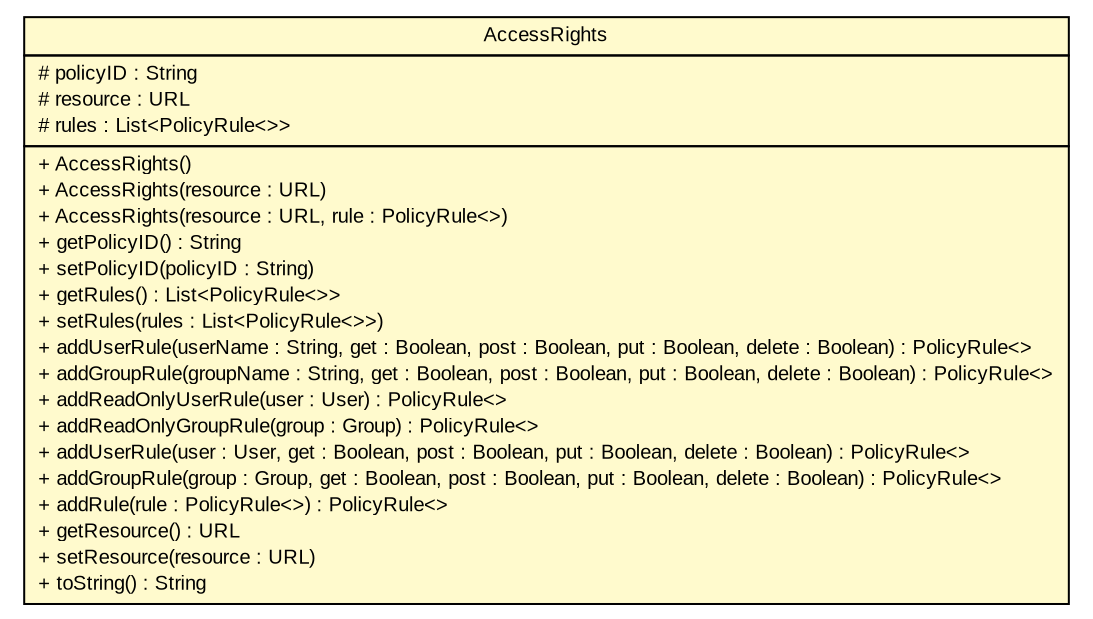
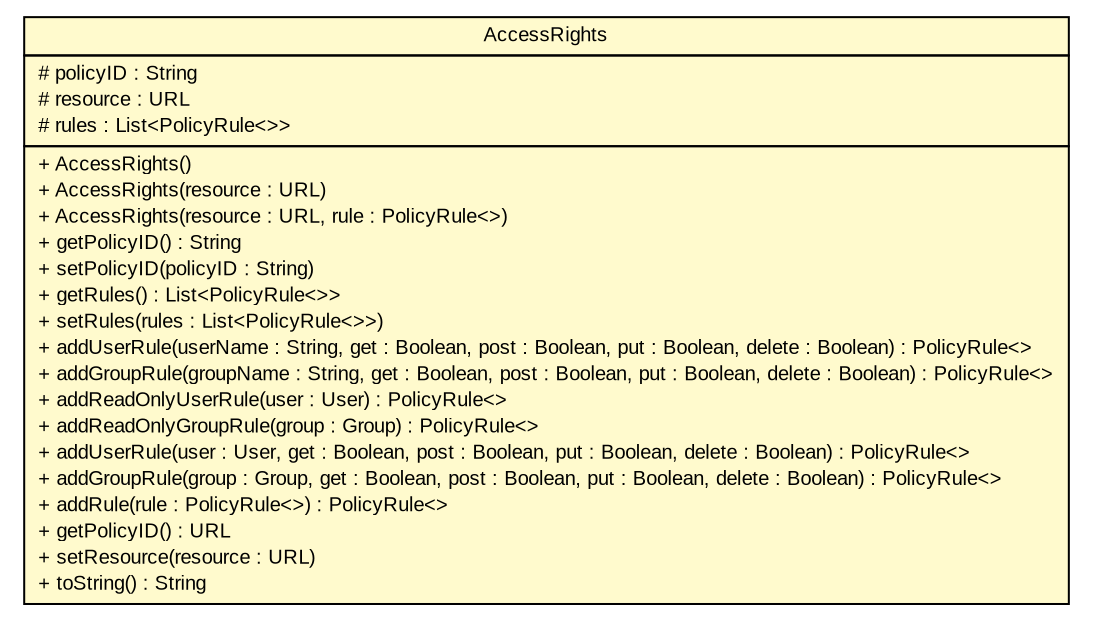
  digraph {
-   n1 [fontcolor=black fontname=arial fontsize=10.0 label=<<table border="0" cellborder="1" cellspacing="0" cellpadding="2" port="p" bgcolor="lemonChiffon" href="./AccessRights.html"> 		<tr><td><table border="0" cellspacing="0" cellpadding="1"> 			<tr><td> AccessRights </td></tr> 		</table></td></tr> 		<tr><td><table border="0" cellspacing="0" cellpadding="1"> 			<tr><td align="left"> # policyID : String </td></tr> 			<tr><td align="left"> # resource : URL </td></tr> 			<tr><td align="left"> # rules : List&lt;PolicyRule&lt;&gt;&gt; </td></tr> 		</table></td></tr> 		<tr><td><table border="0" cellspacing="0" cellpadding="1"> 			<tr><td align="left"> + AccessRights() </td></tr> 			<tr><td align="left"> + AccessRights(resource : URL) </td></tr> 			<tr><td align="left"> + AccessRights(resource : URL, rule : PolicyRule&lt;&gt;) </td></tr> 			<tr><td align="left"> + getPolicyID() : String </td></tr> 			<tr><td align="left"> + setPolicyID(policyID : String) </td></tr> 			<tr><td align="left"> + getRules() : List&lt;PolicyRule&lt;&gt;&gt; </td></tr> 			<tr><td align="left"> + setRules(rules : List&lt;PolicyRule&lt;&gt;&gt;) </td></tr> 			<tr><td align="left"> + addUserRule(userName : String, get : Boolean, post : Boolean, put : Boolean, delete : Boolean) : PolicyRule&lt;&gt; </td></tr> 			<tr><td align="left"> + addGroupRule(groupName : String, get : Boolean, post : Boolean, put : Boolean, delete : Boolean) : PolicyRule&lt;&gt; </td></tr> 			<tr><td align="left"> + addReadOnlyUserRule(user : User) : PolicyRule&lt;&gt; </td></tr> 			<tr><td align="left"> + addReadOnlyGroupRule(group : Group) : PolicyRule&lt;&gt; </td></tr> 			<tr><td align="left"> + addUserRule(user : User, get : Boolean, post : Boolean, put : Boolean, delete : Boolean) : PolicyRule&lt;&gt; </td></tr> 			<tr><td align="left"> + addGroupRule(group : Group, get : Boolean, post : Boolean, put : Boolean, delete : Boolean) : PolicyRule&lt;&gt; </td></tr> 			<tr><td align="left"> + addRule(rule : PolicyRule&lt;&gt;) : PolicyRule&lt;&gt; </td></tr> 			<tr><td align="left"> + getResource() : URL </td></tr> 			<tr><td align="left"> + setResource(resource : URL) </td></tr> 			<tr><td align="left"> + toString() : String </td></tr> 		</table></td></tr> 		</table>> shape=plaintext]
+   n1 [fontcolor=black fontname=arial fontsize=10.0 label=<<table border="0" cellborder="1" cellspacing="0" cellpadding="2" port="p" bgcolor="lemonChiffon" href="./AccessRights.html"> 		<tr><td><table border="0" cellspacing="0" cellpadding="1"> 			<tr><td> AccessRights </td></tr> 		</table></td></tr> 		<tr><td><table border="0" cellspacing="0" cellpadding="1"> 			<tr><td align="left"> # policyID : String </td></tr> 			<tr><td align="left"> # resource : URL </td></tr> 			<tr><td align="left"> # rules : List&lt;PolicyRule&lt;&gt;&gt; </td></tr> 		</table></td></tr> 		<tr><td><table border="0" cellspacing="0" cellpadding="1"> 			<tr><td align="left"> + AccessRights() </td></tr> 			<tr><td align="left"> + AccessRights(resource : URL) </td></tr> 			<tr><td align="left"> + AccessRights(resource : URL, rule : PolicyRule&lt;&gt;) </td></tr> 			<tr><td align="left"> + getPolicyID() : String </td></tr> 			<tr><td align="left"> + setPolicyID(policyID : String) </td></tr> 			<tr><td align="left"> + getRules() : List&lt;PolicyRule&lt;&gt;&gt; </td></tr> 			<tr><td align="left"> + setRules(rules : List&lt;PolicyRule&lt;&gt;&gt;) </td></tr> 			<tr><td align="left"> + addUserRule(userName : String, get : Boolean, post : Boolean, put : Boolean, delete : Boolean) : PolicyRule&lt;&gt; </td></tr> 			<tr><td align="left"> + addGroupRule(groupName : String, get : Boolean, post : Boolean, put : Boolean, delete : Boolean) : PolicyRule&lt;&gt; </td></tr> 			<tr><td align="left"> + addReadOnlyUserRule(user : User) : PolicyRule&lt;&gt; </td></tr> 			<tr><td align="left"> + addReadOnlyGroupRule(group : Group) : PolicyRule&lt;&gt; </td></tr> 			<tr><td align="left"> + addUserRule(user : User, get : Boolean, post : Boolean, put : Boolean, delete : Boolean) : PolicyRule&lt;&gt; </td></tr> 			<tr><td align="left"> + addGroupRule(group : Group, get : Boolean, post : Boolean, put : Boolean, delete : Boolean) : PolicyRule&lt;&gt; </td></tr> 			<tr><td align="left"> + addRule(rule : PolicyRule&lt;&gt;) : PolicyRule&lt;&gt; </td></tr> 			<tr><td align="left"> + getPolicyID() : URL </td></tr> 			<tr><td align="left"> + setResource(resource : URL) </td></tr> 			<tr><td align="left"> + toString() : String </td></tr> 		</table></td></tr> 		</table>> shape=plaintext]
  }
